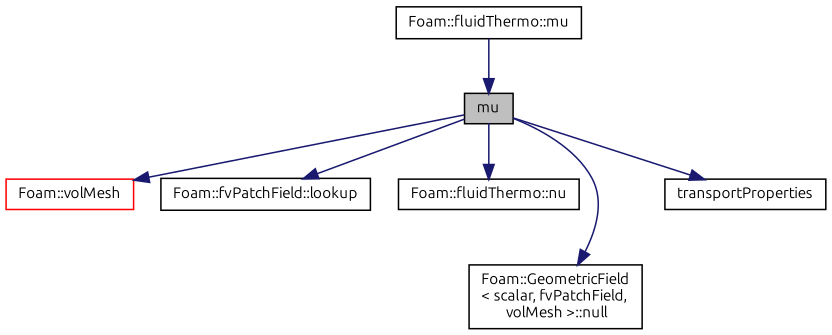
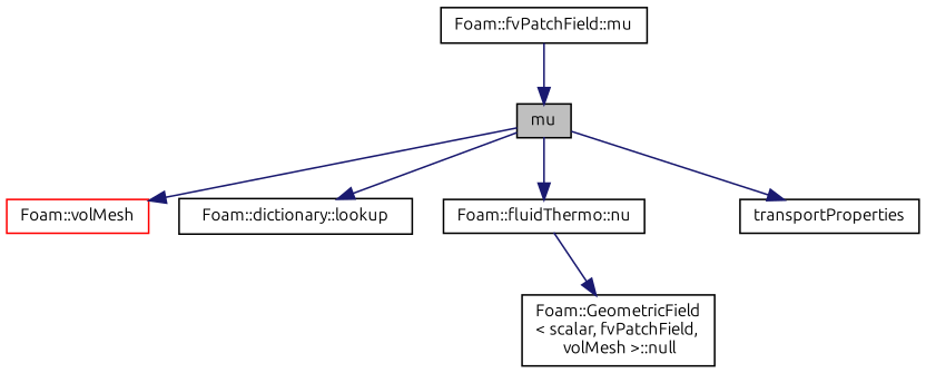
  digraph {
    fontname=Ubuntu
    rankdir=TB
    node [color=black fontname=Ubuntu fontsize=10 shape=record]
    edge [color=midnightblue fontname=Ubuntu fontsize=10 labelfontname=FreeSans labelfontsize=10 style=solid]
    n1 [fillcolor=grey75 fontcolor=black height=0.2 label=mu style=filled width=0.4]
    n2 [color=red height=0.2 label="Foam::volMesh" width=0.4]
-   n3 [height=0.2 label="Foam::fvPatchField::lookup" width=0.4]
+   n3 [height=0.2 label="Foam::dictionary::lookup" width=0.4]
    n4 [height=0.2 label="Foam::fluidThermo::nu" width=0.4]
    n5 [height=0.2 label="Foam::GeometricField\l\< scalar, fvPatchField,\l volMesh \>::null" width=0.4]
    n6 [height=0.2 label=transportProperties width=0.4]
-   n7 [height=0.2 label="Foam::fluidThermo::mu" width=0.4]
+   n7 [height=0.2 label="Foam::fvPatchField::mu" width=0.4]
    n1 -> n2
    n1 -> n3
    n1 -> n4
-   n1 -> n5
+   n4 -> n5
    n1 -> n6
    n7 -> n1
  }
